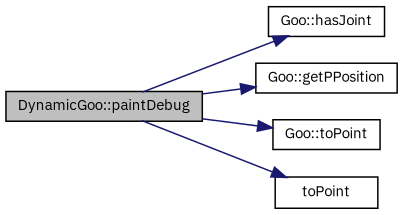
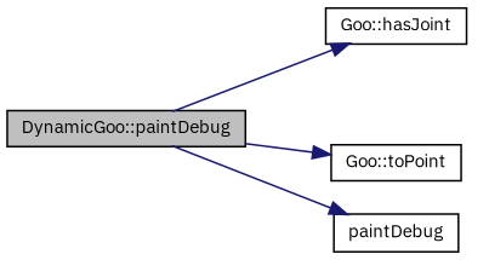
  digraph {
    fontname="IBM Plex Sans"
    rankdir=LR
    node [color=black fillcolor=white fontname="IBM Plex Sans" fontsize=10 shape=record style=filled]
    edge [color=midnightblue fontname="IBM Plex Sans" fontsize=10 labelfontname=Helvetica labelfontsize=10 style=solid]
    n1 [fillcolor=grey75 fontcolor=black height=0.2 label="DynamicGoo::paintDebug" width=0.4]
    n2 [height=0.2 label="Goo::hasJoint" width=0.4]
-   n3 [height=0.2 label="Goo::getPPosition" width=0.4]
    n4 [height=0.2 label="Goo::toPoint" width=0.4]
-   n5 [height=0.2 label=toPoint width=0.4]
+   n5 [height=0.2 label=paintDebug width=0.4]
    n1 -> n2
-   n1 -> n3
    n1 -> n4
    n1 -> n5
  }
